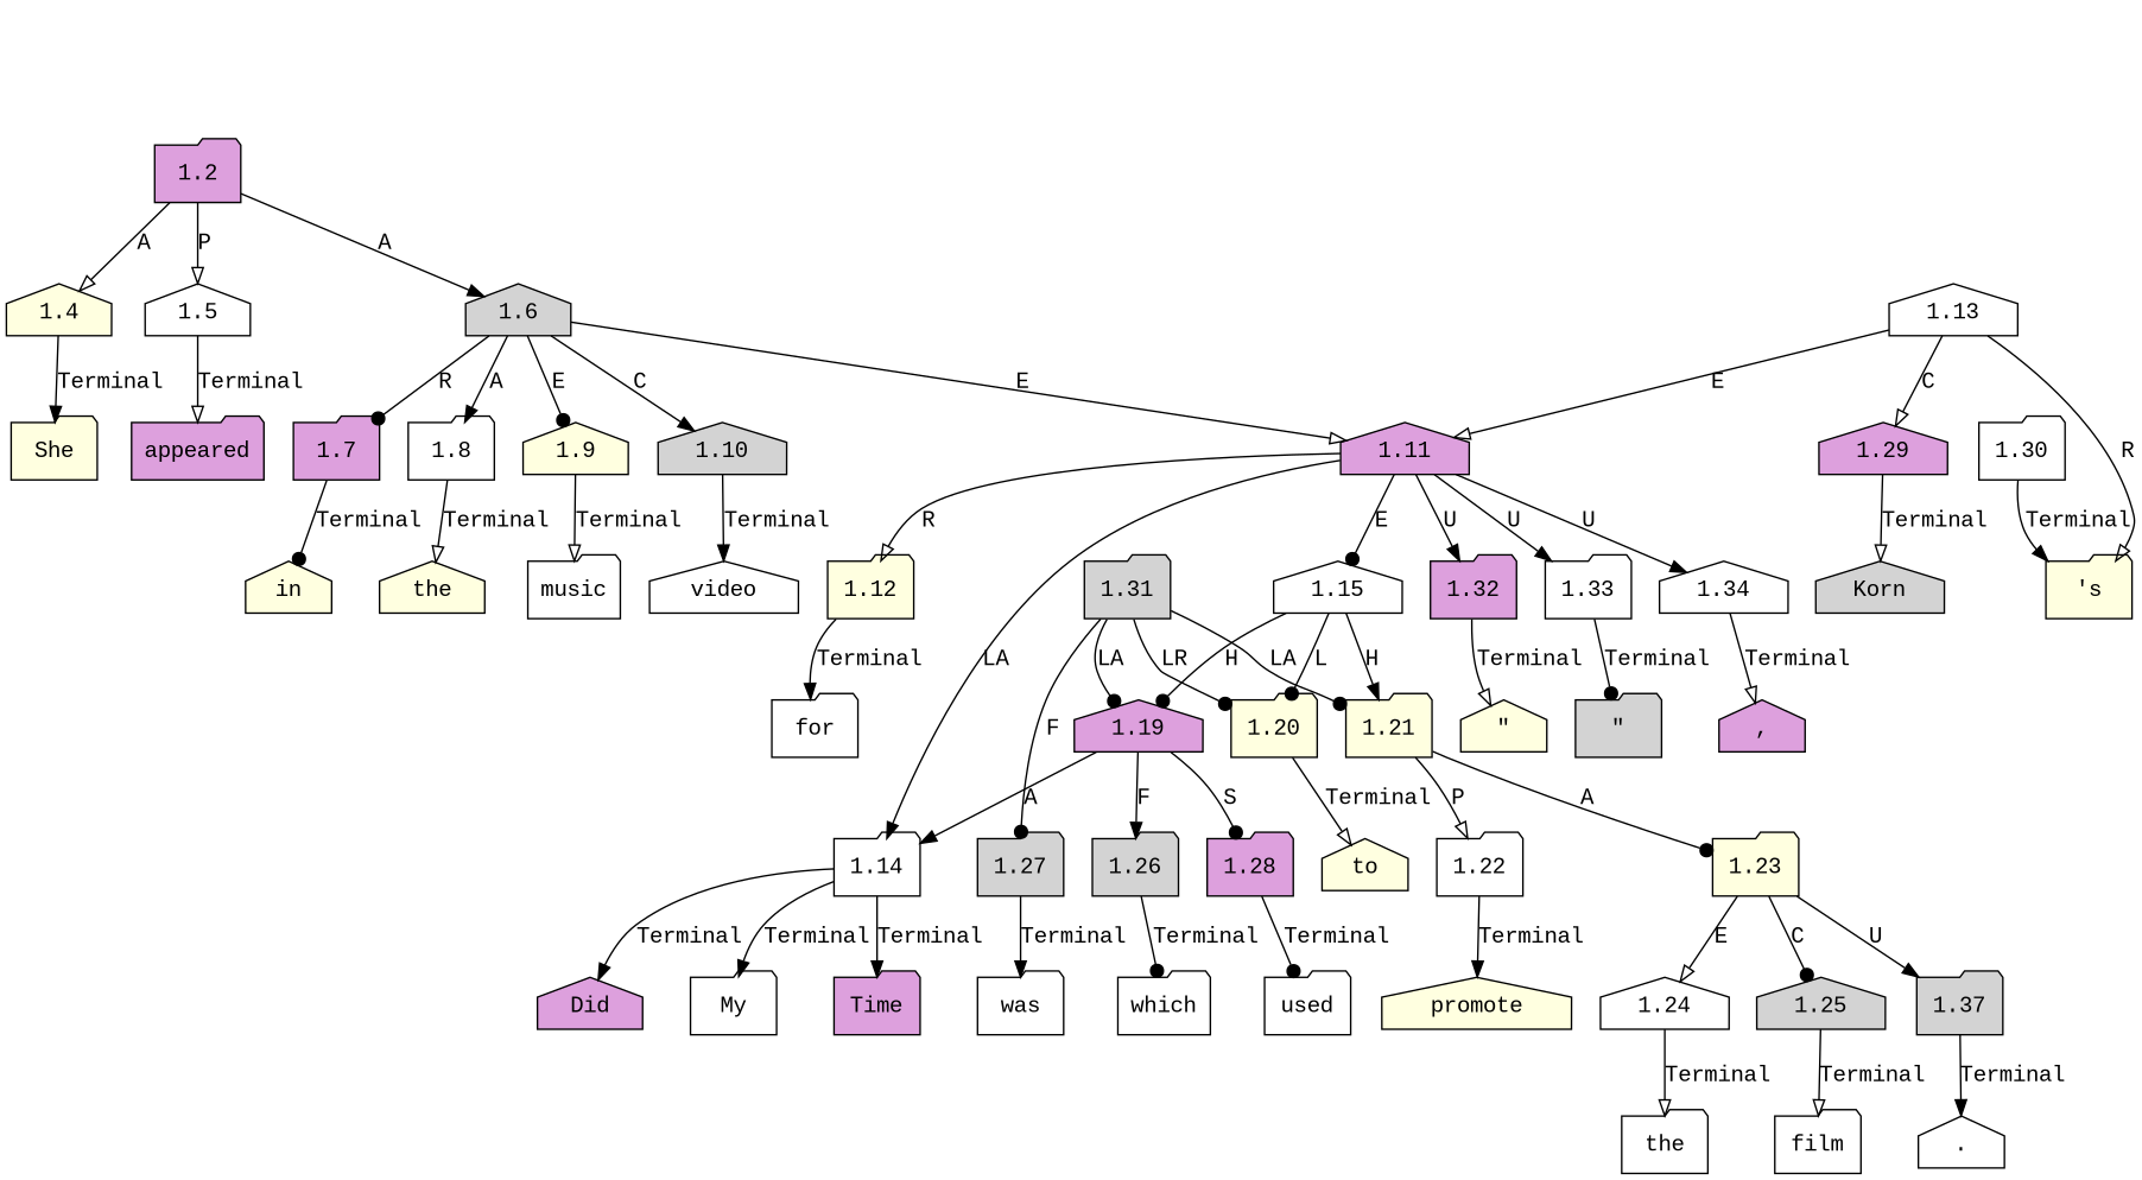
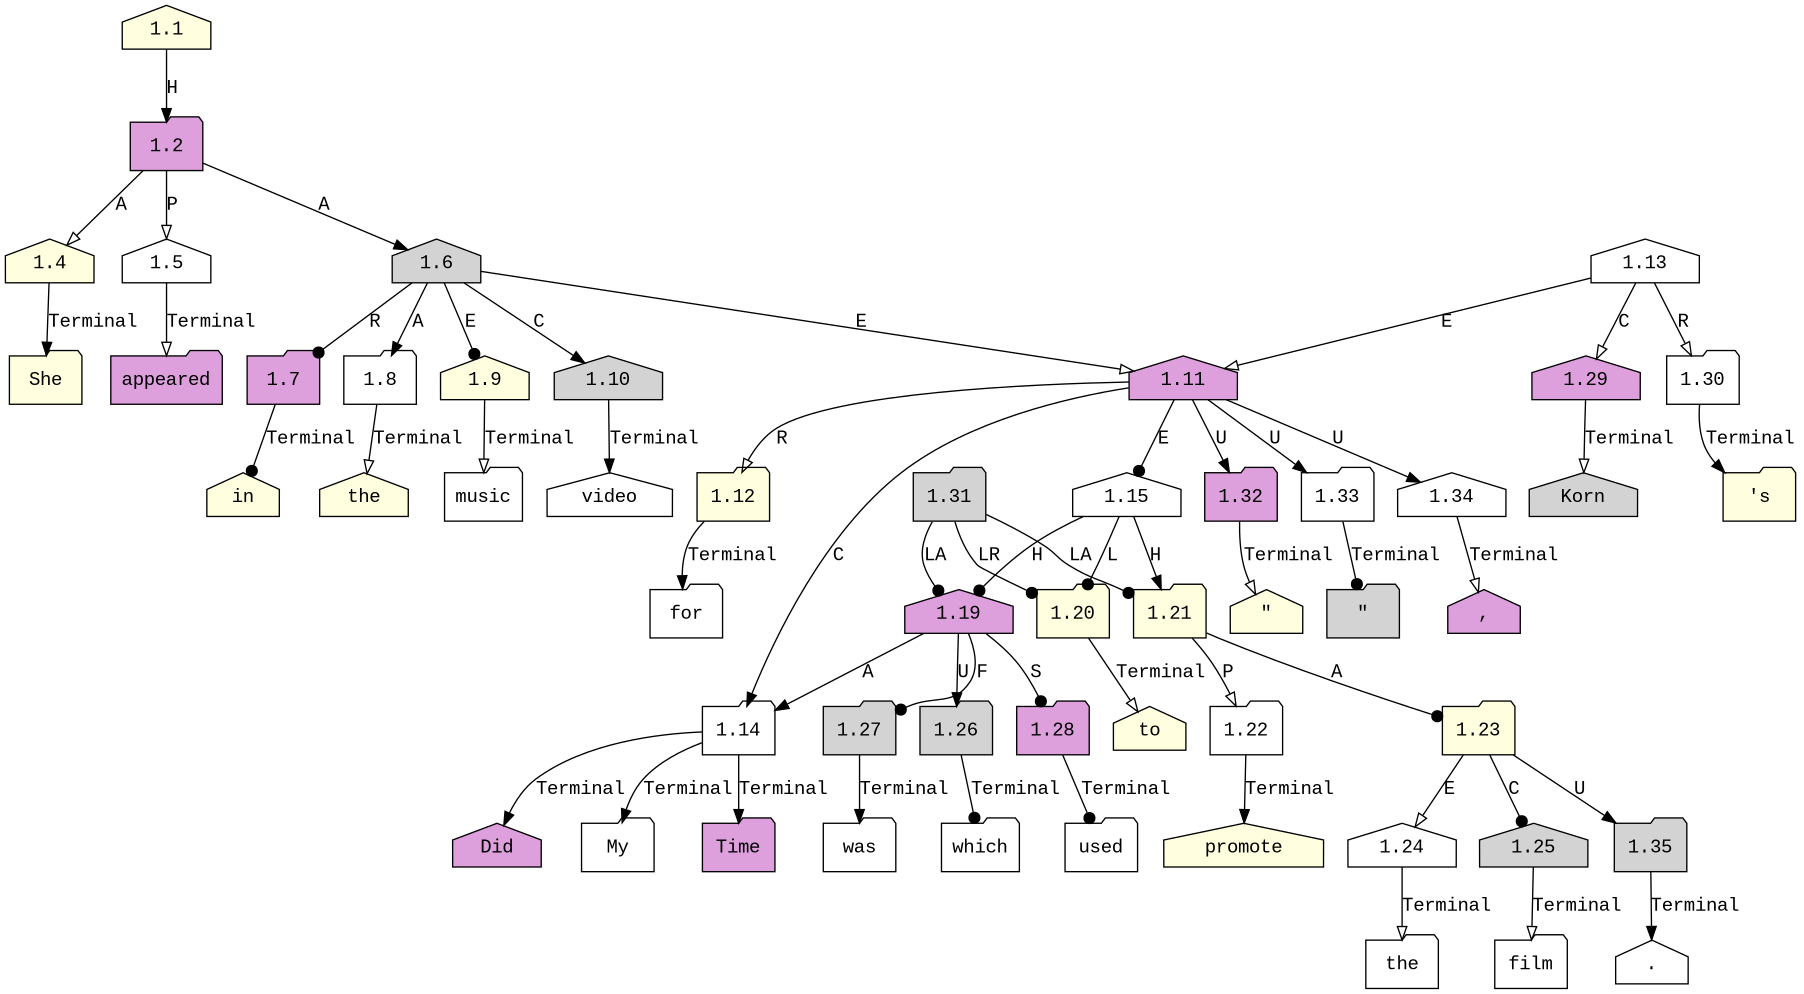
  digraph {
    fontname="Liberation Mono"
    node [fillcolor=white fontname="Liberation Mono" ordering=out shape=folder style=filled]
    edge [arrowhead=normal fontname="Liberation Mono" ordering=out]
    n1 [fillcolor=lightyellow label=She]
    n2 [fillcolor=lightyellow label="\"" shape=house]
    n3 [fillcolor=plum label=Did shape=house]
    n4 [label=My]
    n5 [fillcolor=plum label=Time]
    n6 [fillcolor=lightgrey label="\""]
    n7 [fillcolor=plum label="," shape=house]
    n8 [label=which]
    n9 [label=was]
    n10 [label=used]
    n11 [fillcolor=lightyellow label=to shape=house]
    n12 [fillcolor=plum label=appeared]
    n13 [fillcolor=lightyellow label=promote shape=house]
    n14 [label=the]
    n15 [label=film]
    n16 [label="." shape=house]
    n17 [fillcolor=lightyellow label=in shape=house]
    n18 [fillcolor=lightyellow label=the shape=house]
    n19 [label=music]
    n20 [label=video shape=house]
    n21 [label=for]
    n22 [fillcolor=lightgrey label=Korn shape=house]
    n23 [fillcolor=lightyellow label="'s"]
+   n24 [fillcolor=lightyellow label=1.1 shape=house]
    n25 [fillcolor=plum label=1.2]
    n26 [fillcolor=lightyellow label=1.4 shape=house]
    n27 [label=1.5 shape=house]
    n28 [fillcolor=lightgrey label=1.6 shape=house]
    n29 [fillcolor=plum label=1.7]
    n30 [label=1.8]
    n31 [fillcolor=lightyellow label=1.9 shape=house]
    n32 [fillcolor=lightgrey label=1.10 shape=house]
    n33 [fillcolor=plum label=1.11 shape=house]
    n34 [fillcolor=lightyellow label=1.12]
    n35 [label=1.14]
    n36 [label=1.15 shape=house]
    n37 [fillcolor=plum label=1.32]
    n38 [label=1.33]
    n39 [label=1.34 shape=house]
    n40 [label=1.13 shape=house]
    n41 [fillcolor=plum label=1.29 shape=house]
    n42 [label=1.30]
    n43 [fillcolor=plum label=1.19 shape=house]
    n44 [fillcolor=lightyellow label=1.20]
    n45 [fillcolor=lightyellow label=1.21]
    n46 [fillcolor=lightgrey label=1.26]
    n47 [fillcolor=lightgrey label=1.27]
    n48 [fillcolor=plum label=1.28]
    n49 [label=1.22]
    n50 [fillcolor=lightyellow label=1.23]
    n51 [label=1.24 shape=house]
    n52 [fillcolor=lightgrey label=1.25 shape=house]
-   n53 [fillcolor=lightgrey label=1.37]
+   n53 [fillcolor=lightgrey label=1.35]
    n54 [fillcolor=lightgrey label=1.31]
+   n24 -> n25 [label=H]
    n25 -> n26 [arrowhead=onormal label=A]
    n25 -> n27 [arrowhead=onormal label=P]
    n25 -> n28 [label=A]
    n26 -> n1 [label=Terminal]
    n27 -> n12 [arrowhead=onormal label=Terminal]
    n28 -> n29 [arrowhead=dot label=R]
    n28 -> n30 [label=A]
    n28 -> n31 [arrowhead=dot label=E]
    n28 -> n32 [label=C]
    n28 -> n33 [arrowhead=onormal label=E]
    n29 -> n17 [arrowhead=dot label=Terminal]
    n30 -> n18 [arrowhead=onormal label=Terminal]
    n31 -> n19 [arrowhead=onormal label=Terminal]
    n32 -> n20 [label=Terminal]
    n33 -> n34 [arrowhead=onormal label=R]
-   n33 -> n35 [label=LA]
+   n33 -> n35 [label=C]
    n33 -> n36 [arrowhead=dot label=E]
    n33 -> n37 [label=U]
    n33 -> n38 [label=U]
    n33 -> n39 [label=U]
    n34 -> n21 [label=Terminal]
    n35 -> n3 [label=Terminal]
    n35 -> n4 [label=Terminal]
    n35 -> n5 [label=Terminal]
    n36 -> n43 [arrowhead=dot label=H]
    n36 -> n44 [arrowhead=dot label=L]
    n36 -> n45 [label=H]
    n37 -> n2 [arrowhead=onormal label=Terminal]
    n38 -> n6 [arrowhead=dot label=Terminal]
    n39 -> n7 [arrowhead=onormal label=Terminal]
    n40 -> n33 [arrowhead=onormal label=E]
    n40 -> n41 [arrowhead=onormal label=C]
-   n40 -> n23 [arrowhead=onormal label=R]
+   n40 -> n42 [arrowhead=onormal label=R]
    n41 -> n22 [arrowhead=onormal label=Terminal]
    n42 -> n23 [label=Terminal]
    n43 -> n35 [label=A]
-   n43 -> n46 [label=F]
-   n54 -> n47 [arrowhead=dot label=F]
+   n43 -> n46 [label=U]
+   n43 -> n47 [arrowhead=dot label=F]
    n43 -> n48 [arrowhead=dot label=S]
    n44 -> n11 [arrowhead=onormal label=Terminal]
    n45 -> n49 [arrowhead=onormal label=P]
    n45 -> n50 [arrowhead=dot label=A]
    n46 -> n8 [arrowhead=dot label=Terminal]
    n47 -> n9 [label=Terminal]
    n48 -> n10 [arrowhead=dot label=Terminal]
    n49 -> n13 [label=Terminal]
    n50 -> n51 [arrowhead=onormal label=E]
    n50 -> n52 [arrowhead=dot label=C]
    n50 -> n53 [label=U]
    n51 -> n14 [arrowhead=onormal label=Terminal]
    n52 -> n15 [arrowhead=onormal label=Terminal]
    n53 -> n16 [label=Terminal]
    n54 -> n43 [arrowhead=dot label=LA]
    n54 -> n44 [arrowhead=dot label=LR]
    n54 -> n45 [arrowhead=dot label=LA]
  }
